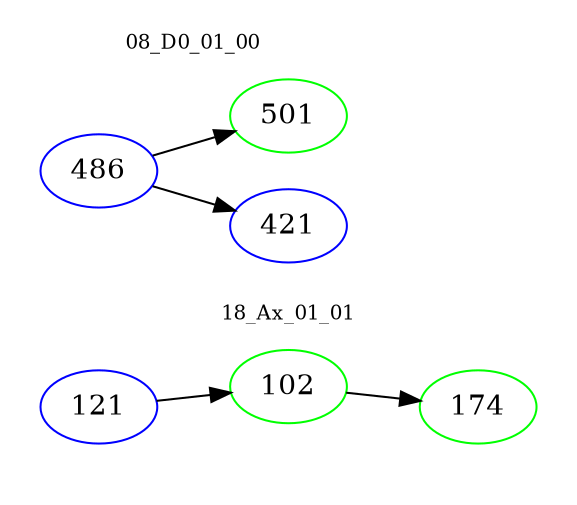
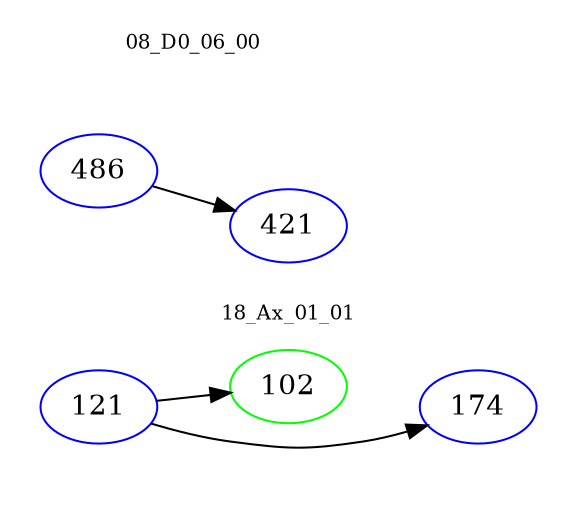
  digraph {
    rankdir=LR
    node [color=blue]
    edge [color=black]
    n1 [label=121]
-   n2 [color=green label=174]
+   n2 [label=174]
    n3 [color=green label=102]
    n4 [label=486]
    n5 [label=421]
-   n6 [color=green label=501]
    subgraph cluster_1 {
      color=white
      fontsize=10
      label="18_Ax_01_01"
      n1
      n2
      n3
    }
    subgraph cluster_2 {
      color=white
      fontsize=10
-     label="08_D0_01_00"
+     label="08_D0_06_00"
      n4
      n5
-     n6
    }
-   n3 -> n2
+   n1 -> n2
    n1 -> n3
    n4 -> n5
-   n4 -> n6
  }
